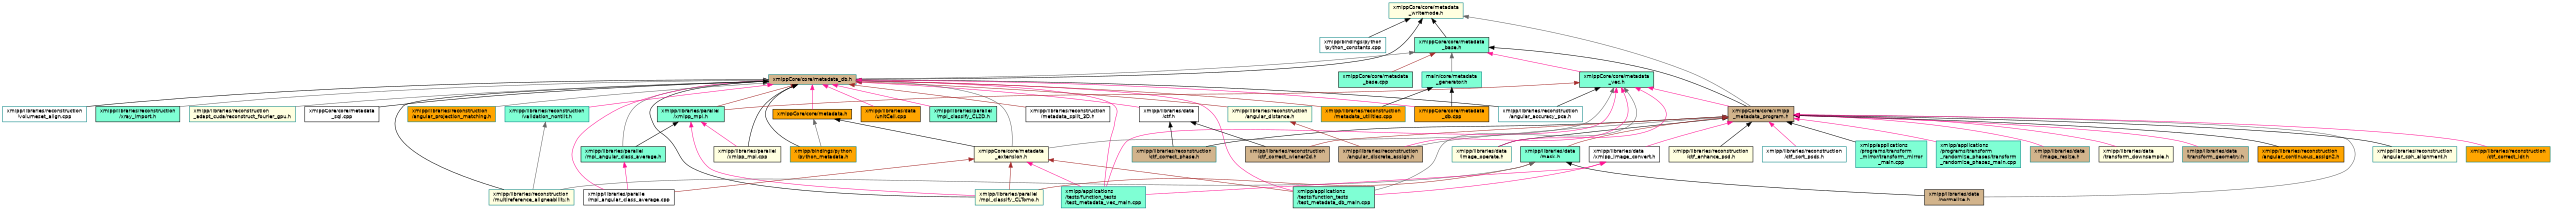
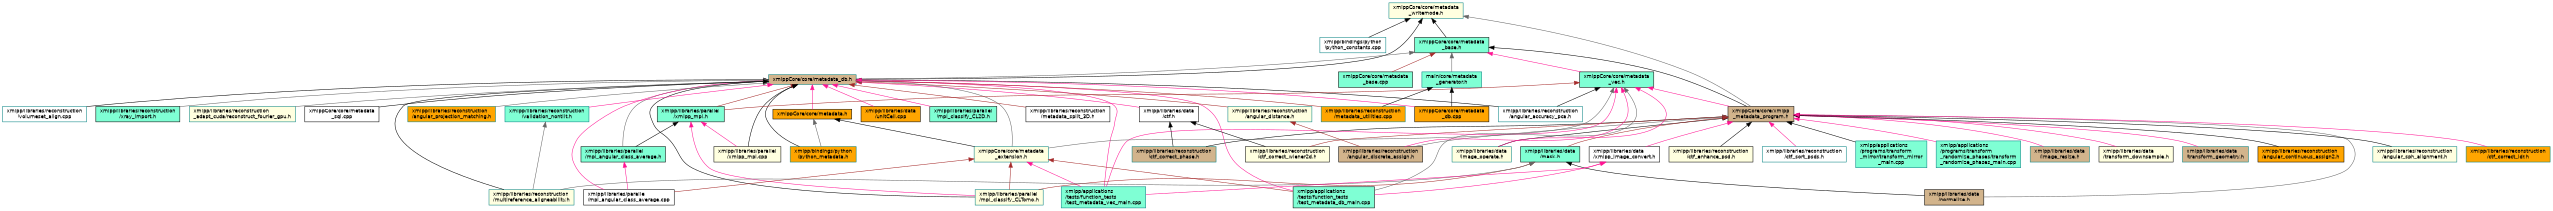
  digraph {
    node [color=teal fillcolor=aquamarine fontname=Helvetica fontsize=10 shape=record style=filled]
    edge [color=deeppink dir=back fontname=Helvetica fontsize=10 labelfontname=Helvetica labelfontsize=10 style=solid]
    n1 [fillcolor=lightyellow fontcolor=black height=0.2 label="xmippCore/core/metadata\l_writemode.h" width=0.4]
    n2 [fillcolor=white height=0.2 label="xmipp/bindings/python\l/python_constants.cpp" width=0.4]
    n3 [color=black height=0.2 label="xmippCore/core/metadata\l_base.h" width=0.4]
    n4 [fillcolor=tan height=0.2 label="xmippCore/core/metadata_db.h" width=0.4]
    n5 [color=black fillcolor=tan height=0.2 label="xmippCore/core/xmipp\l_metadata_program.h" width=0.4]
    n6 [color=black height=0.2 label="xmippCore/core/metadata\l_vec.h" width=0.4]
    n7 [color=black height=0.2 label="xmippCore/core/metadata\l_base.cpp" width=0.4]
    n8 [height=0.2 label="main/core/metadata\l_generator.h" width=0.4]
    n9 [color=black height=0.2 label="xmipp/applications\l/tests/function_tests\l/test_metadata_db_main.cpp" width=0.4]
    n10 [height=0.2 label="xmipp/applications\l/tests/function_tests\l/test_metadata_vec_main.cpp" width=0.4]
    n11 [fillcolor=orange height=0.2 label="xmipp/bindings/python\l/python_metadata.h" width=0.4]
    n12 [color=black fillcolor=white height=0.2 label="xmipp/libraries/data\l/ctf.h" width=0.4]
    n13 [color=black fillcolor=orange height=0.2 label="xmipp/libraries/data\l/unitCell.cpp" width=0.4]
    n14 [color=black height=0.2 label="xmipp/libraries/parallel\l/mpi_angular_class_average.h" width=0.4]
    n15 [color=black fillcolor=white height=0.2 label="xmipp/libraries/parallel\l/mpi_angular_class_average.cpp" width=0.4]
    n16 [color=black height=0.2 label="xmipp/libraries/parallel\l/mpi_classify_CL2D.h" width=0.4]
    n17 [color=black height=0.2 label="xmipp/libraries/parallel\l/xmipp_mpi.h" width=0.4]
    n18 [fillcolor=lightyellow height=0.2 label="xmipp/libraries/parallel\l/mpi_classify_CLTomo.h" width=0.4]
    n19 [color=black fillcolor=lightyellow height=0.2 label="xmipp/libraries/parallel\l/xmipp_mpi.cpp" width=0.4]
    n20 [fillcolor=white height=0.2 label="xmipp/libraries/reconstruction\l/angular_accuracy_pca.h" width=0.4]
    n21 [fillcolor=lightyellow height=0.2 label="xmipp/libraries/reconstruction\l/angular_distance.h" width=0.4]
    n22 [fillcolor=orange height=0.2 label="xmipp/libraries/reconstruction\l/angular_projection_matching.h" width=0.4]
    n23 [color=black fillcolor=white height=0.2 label="xmipp/libraries/reconstruction\l/metadata_split_3D.h" width=0.4]
    n24 [fillcolor=orange height=0.2 label="xmipp/libraries/reconstruction\l/metadata_utilities.cpp" width=0.4]
    n25 [height=0.2 label="xmipp/libraries/reconstruction\l/validation_nontilt.h" width=0.4]
    n26 [fillcolor=lightyellow height=0.2 label="xmipp/libraries/reconstruction\l/multireference_aligneability.h" width=0.4]
    n27 [fillcolor=white height=0.2 label="xmipp/libraries/reconstruction\l/volumeset_align.cpp" width=0.4]
    n28 [color=black height=0.2 label="xmipp/libraries/reconstruction\l/xray_import.h" width=0.4]
    n29 [fillcolor=lightyellow height=0.2 label="xmipp/libraries/reconstruction\l_adapt_cuda/reconstruct_fourier_gpu.h" width=0.4]
    n30 [color=black fillcolor=orange height=0.2 label="xmippCore/core/metadata.h" width=0.4]
-   n31 [color=black fillcolor=lightyellow height=0.2 label="xmippCore/core/metadata\l_extension.h" width=0.4]
+   n31 [fillcolor=lightyellow height=0.2 label="xmippCore/core/metadata\l_extension.h" width=0.4]
    n32 [color=black fillcolor=orange height=0.2 label="xmippCore/core/metadata\l_db.cpp" width=0.4]
    n33 [color=black fillcolor=white height=0.2 label="xmippCore/core/metadata\l_sql.cpp" width=0.4]
    n34 [fillcolor=tan height=0.2 label="xmipp/libraries/reconstruction\l/ctf_correct_phase.h" width=0.4]
-   n35 [color=black fillcolor=tan height=0.2 label="xmipp/libraries/reconstruction\l/ctf_correct_wiener2d.h" width=0.4]
+   n35 [color=black fillcolor=lightyellow height=0.2 label="xmipp/libraries/reconstruction\l/ctf_correct_wiener2d.h" width=0.4]
    n36 [color=black fillcolor=tan height=0.2 label="xmipp/libraries/reconstruction\l/angular_discrete_assign.h" width=0.4]
    n37 [fillcolor=lightyellow height=0.2 label="xmipp/libraries/data\l/image_operate.h" width=0.4]
    n38 [height=0.2 label="xmipp/applications\l/programs/transform\l_mirror/transform_mirror\l_main.cpp" width=0.4]
    n39 [height=0.2 label="xmipp/applications\l/programs/transform\l_randomize_phases/transform\l_randomize_phases_main.cpp" width=0.4]
    n40 [color=black height=0.2 label="xmipp/libraries/data\l/mask.h" width=0.4]
    n41 [color=black fillcolor=tan height=0.2 label="xmipp/libraries/data\l/normalize.h" width=0.4]
    n42 [fillcolor=tan height=0.2 label="xmipp/libraries/data\l/image_resize.h" width=0.4]
    n43 [color=black fillcolor=lightyellow height=0.2 label="xmipp/libraries/data\l/transform_downsample.h" width=0.4]
    n44 [fillcolor=tan height=0.2 label="xmipp/libraries/data\l/transform_geometry.h" width=0.4]
    n45 [color=black fillcolor=white height=0.2 label="xmipp/libraries/data\l/xmipp_image_convert.h" width=0.4]
    n46 [color=black fillcolor=orange height=0.2 label="xmipp/libraries/reconstruction\l/angular_continuous_assign2.h" width=0.4]
    n47 [fillcolor=lightyellow height=0.2 label="xmipp/libraries/reconstruction\l/angular_sph_alignment.h" width=0.4]
    n48 [fillcolor=orange height=0.2 label="xmipp/libraries/reconstruction\l/ctf_correct_idr.h" width=0.4]
    n49 [color=black fillcolor=lightyellow height=0.2 label="xmipp/libraries/reconstruction\l/ctf_enhance_psd.h" width=0.4]
    n50 [fillcolor=white height=0.2 label="xmipp/libraries/reconstruction\l/ctf_sort_psds.h" width=0.4]
    n1 -> n2 [color=black]
    n1 -> n3 [color=black]
    n1 -> n4 [color=black]
    n1 -> n5 [color=gray40]
    n3 -> n4 [color=gray40]
    n3 -> n5 [color=black]
    n3 -> n6
    n3 -> n7 [color=brown]
    n3 -> n8 [color=gray40]
    n4 -> n9
    n4 -> n10
    n4 -> n11 [color=black]
    n4 -> n12
    n4 -> n13
    n4 -> n14 [color=gray40]
    n4 -> n15
    n4 -> n16
    n4 -> n17 [color=brown]
    n4 -> n18 [color=black]
    n4 -> n19 [color=black]
    n4 -> n20 [color=black]
    n4 -> n21 [color=brown]
    n4 -> n22 [color=gray40]
    n4 -> n23 [color=brown]
    n4 -> n24 [color=brown]
    n4 -> n25
    n4 -> n26 [color=black]
    n4 -> n27 [color=black]
    n4 -> n28 [color=gray40]
    n4 -> n29 [color=gray40]
    n4 -> n30
    n4 -> n31 [color=gray40]
    n4 -> n32
    n4 -> n33 [color=black]
    n5 -> n34 [color=black]
    n5 -> n35 [color=brown]
    n5 -> n36 [color=gray40]
    n5 -> n37 [color=black]
    n5 -> n38 [color=black]
    n5 -> n39
    n5 -> n40 [color=brown]
    n5 -> n41 [color=gray40]
    n5 -> n42
    n5 -> n43
    n5 -> n44
    n5 -> n45
    n5 -> n46 [color=black]
    n5 -> n47 [color=black]
    n5 -> n48
    n5 -> n49 [color=black]
    n5 -> n50
    n6 -> n5
    n6 -> n9 [color=gray40]
    n6 -> n10
    n6 -> n17 [color=brown]
    n6 -> n20 [color=black]
    n6 -> n31 [color=gray40]
    n6 -> n36
    n6 -> n37
    n8 -> n24 [color=black]
    n8 -> n32 [color=black]
    n12 -> n34 [color=black]
    n12 -> n35 [color=black]
    n14 -> n15
    n17 -> n14 [color=black]
    n17 -> n18
    n17 -> n19
    n21 -> n36 [color=brown]
    n25 -> n26 [color=gray40]
    n30 -> n11 [color=gray40]
    n30 -> n31 [color=black]
    n31 -> n9 [color=brown]
    n31 -> n10
    n31 -> n15 [color=brown]
    n31 -> n18 [color=brown]
    n40 -> n18 [color=brown]
    n40 -> n26 [color=gray40]
    n40 -> n41 [color=black]
    n45 -> n9
    n45 -> n10
  }
